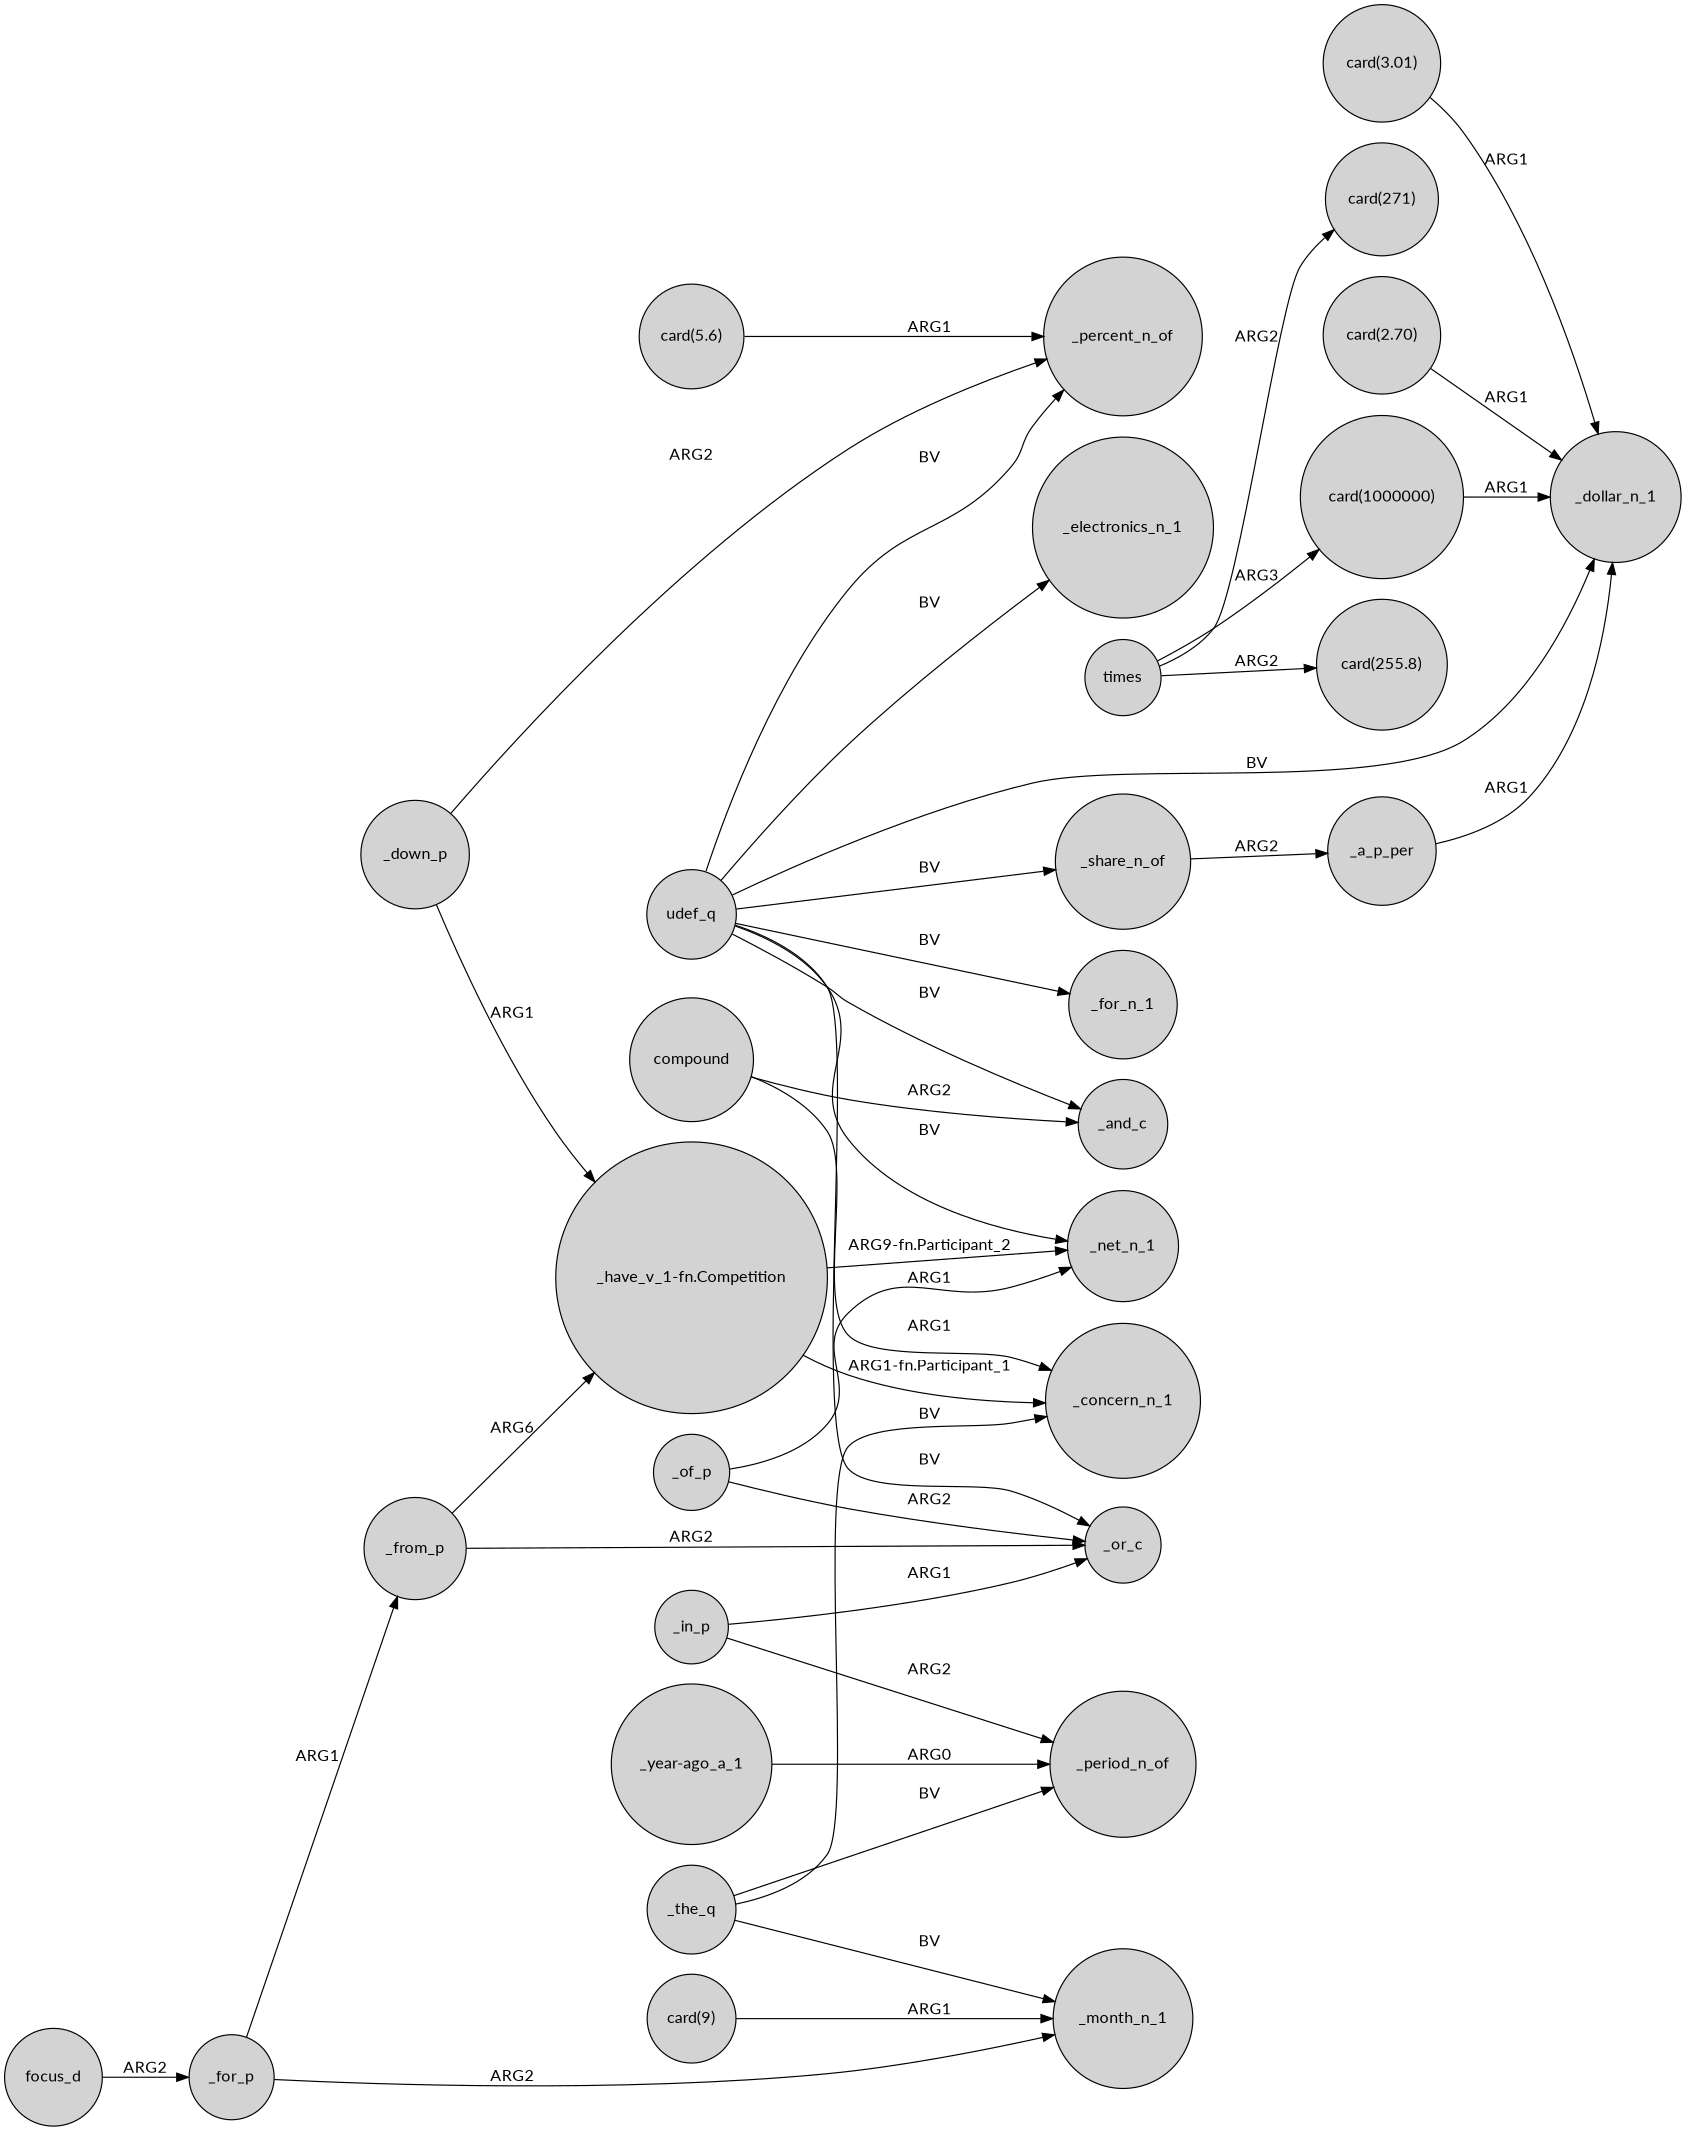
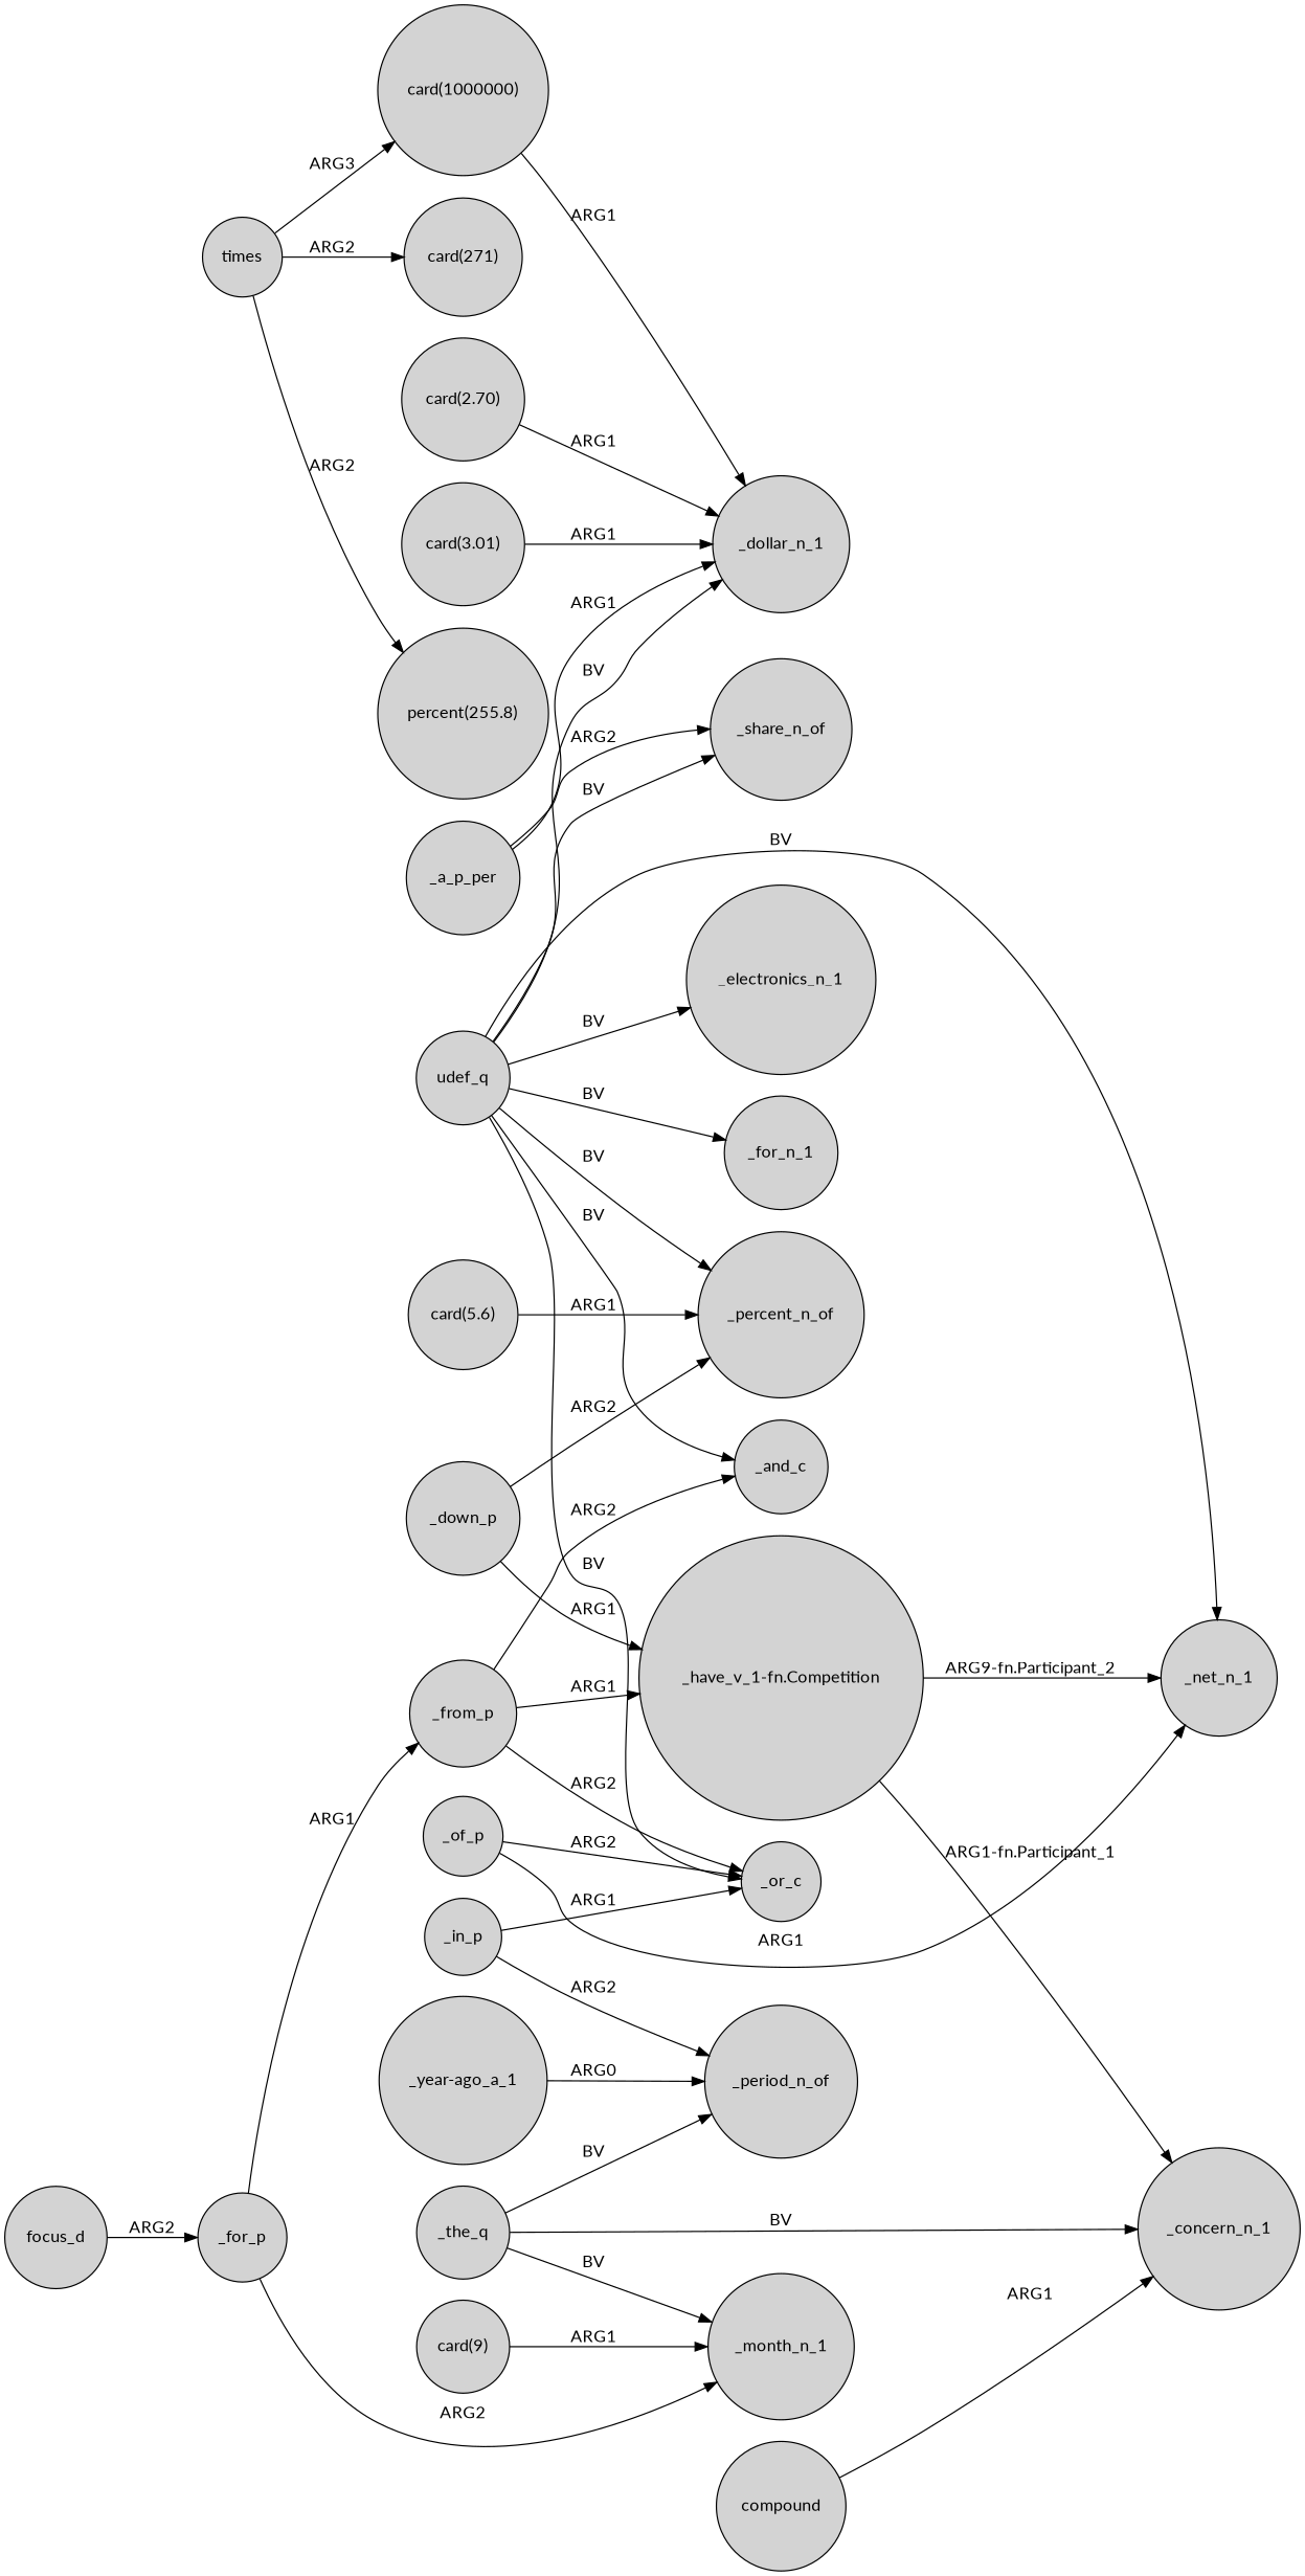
  digraph {
    fontname=Lato
    rankdir=LR
    node [fontname=Lato shape=circle style=filled]
    edge [fontname=Lato]
    "card(3.01)"
    _dollar_n_1
    "card(5.6)"
    _percent_n_of
    _in_p
    _or_c
    _period_n_of
    _the_q
    _month_n_1
    _concern_n_1
    times
-   "card(255.8)"
+   "card(255.8)" [label="percent(255.8)"]
    "card(1000000)"
    "card(271)"
    "card(2.70)"
    "_year-ago_a_1"
    udef_q
    _electronics_n_1
    n19 [label=_for_n_1]
    _and_c
    _net_n_1
    _share_n_of
    focus_d
    _for_p
    "_have_v_1-fn.Competition"
    _from_p
    compound
    _a_p_per
    _of_p
    _down_p
    "card(9)"
    "card(3.01)" -> _dollar_n_1 [label=ARG1]
    "card(5.6)" -> _percent_n_of [label=ARG1]
    _in_p -> _or_c [label=ARG1]
    _in_p -> _period_n_of [label=ARG2]
    _the_q -> _period_n_of [label=BV]
    _the_q -> _month_n_1 [label=BV]
    _the_q -> _concern_n_1 [label=BV]
    times -> "card(255.8)" [label=ARG2]
    times -> "card(1000000)" [label=ARG3]
    times -> "card(271)" [label=ARG2]
    "card(1000000)" -> _dollar_n_1 [label=ARG1]
    "card(2.70)" -> _dollar_n_1 [label=ARG1]
    "_year-ago_a_1" -> _period_n_of [label=ARG0]
    udef_q -> _dollar_n_1 [label=BV]
    udef_q -> _percent_n_of [label=BV]
    udef_q -> _or_c [label=BV]
    udef_q -> _electronics_n_1 [label=BV]
    udef_q -> n19 [label=BV]
    udef_q -> _and_c [label=BV]
    udef_q -> _net_n_1 [label=BV]
    udef_q -> _share_n_of [label=BV]
    focus_d -> _for_p [label=ARG2]
    _for_p -> _month_n_1 [label=ARG2]
    _for_p -> _from_p [label=ARG1]
    "_have_v_1-fn.Competition" -> _concern_n_1 [label="ARG1-fn.Participant_1"]
    "_have_v_1-fn.Competition" -> _net_n_1 [label="ARG9-fn.Participant_2"]
    _from_p -> _or_c [label=ARG2]
-   _from_p -> "_have_v_1-fn.Competition" [label=ARG6]
+   _from_p -> "_have_v_1-fn.Competition" [label=ARG1]
    compound -> _concern_n_1 [label=ARG1]
-   compound -> _and_c [label=ARG2]
+   _from_p -> _and_c [label=ARG2]
    _a_p_per -> _dollar_n_1 [label=ARG1]
-   _share_n_of -> _a_p_per [label=ARG2]
+   _a_p_per -> _share_n_of [label=ARG2]
    _of_p -> _or_c [label=ARG2]
    _of_p -> _net_n_1 [label=ARG1]
    _down_p -> _percent_n_of [label=ARG2]
    _down_p -> "_have_v_1-fn.Competition" [label=ARG1]
    "card(9)" -> _month_n_1 [label=ARG1]
  }
